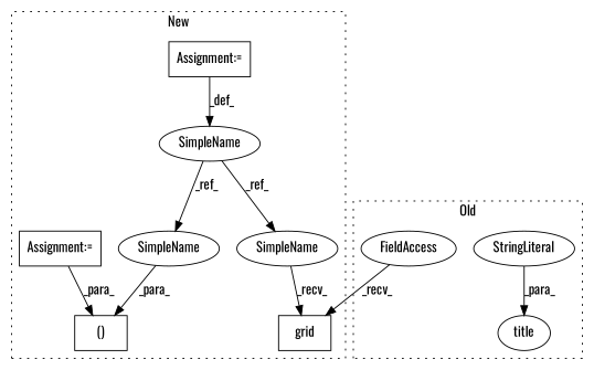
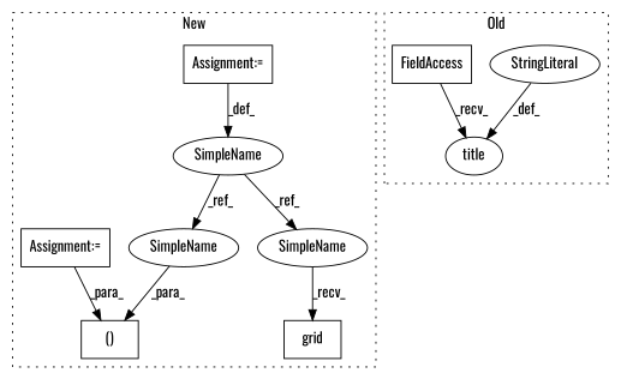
  digraph {
    fontname=Oswald
    node [a=42 fontname=Oswald l=3 s=148 shape=box]
    edge [fontname=Oswald]
    n1 [a=32 l=6 label=grid s=553]
    n2 [label=SimpleName shape=ellipse]
    n3 [a=106 l=59 label="()" s=262]
    n4 [a=7 label="Assignment:="]
    n5 [a=7 label="Assignment:=" s=161]
    n6 [label=SimpleName s=279 shape=ellipse]
    n7 [label=SimpleName s=549 shape=ellipse]
    n8 [a=32 l="6,1" label=title s="332,348" shape=ellipse]
    n9 [a=45 l=10 label=StringLiteral s=338 shape=ellipse]
-   n10 [a=22 l=10 label=FieldAccess s=314 shape=ellipse]
+   n10 [a=22 l=10 label=FieldAccess s=314]
    subgraph cluster_1 {
      label=New
      style=dotted
      n1
      n2
      n3
      n4
      n5
      n6
      n7
    }
    subgraph cluster_2 {
      label=Old
      style=dotted
      n8
      n9
      n10
    }
    n2 -> n6 [label=_ref_]
    n2 -> n7 [label=_ref_]
    n4 -> n2 [label=_def_]
    n5 -> n3 [label=_para_]
    n6 -> n3 [label=_para_]
    n7 -> n1 [label=_recv_]
-   n9 -> n8 [label=_para_]
-   n10 -> n1 [label=_recv_]
+   n9 -> n8 [label=_def_]
+   n10 -> n8 [label=_recv_]
  }
